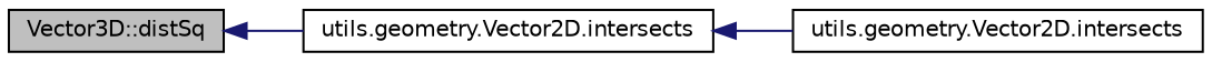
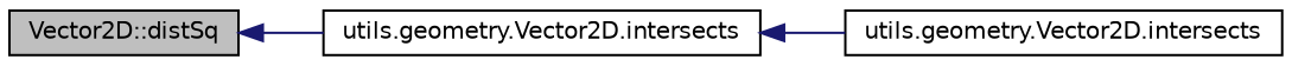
  digraph {
    rankdir=LR
    node [color=black fillcolor=white fontname=Helvetica fontsize=10 shape=record style=filled]
    edge [color=midnightblue dir=back fontname=Helvetica fontsize=10 labelfontname=Helvetica labelfontsize=10 style=solid]
-   n1 [fillcolor=grey75 fontcolor=black height=0.2 label="Vector3D::distSq" width=0.4]
+   n1 [fillcolor=grey75 fontcolor=black height=0.2 label="Vector2D::distSq" width=0.4]
    n2 [height=0.2 label="utils.geometry.Vector2D.intersects" width=0.4]
    n3 [height=0.2 label="utils.geometry.Vector2D.intersects" width=0.4]
    n1 -> n2
    n2 -> n3
  }
